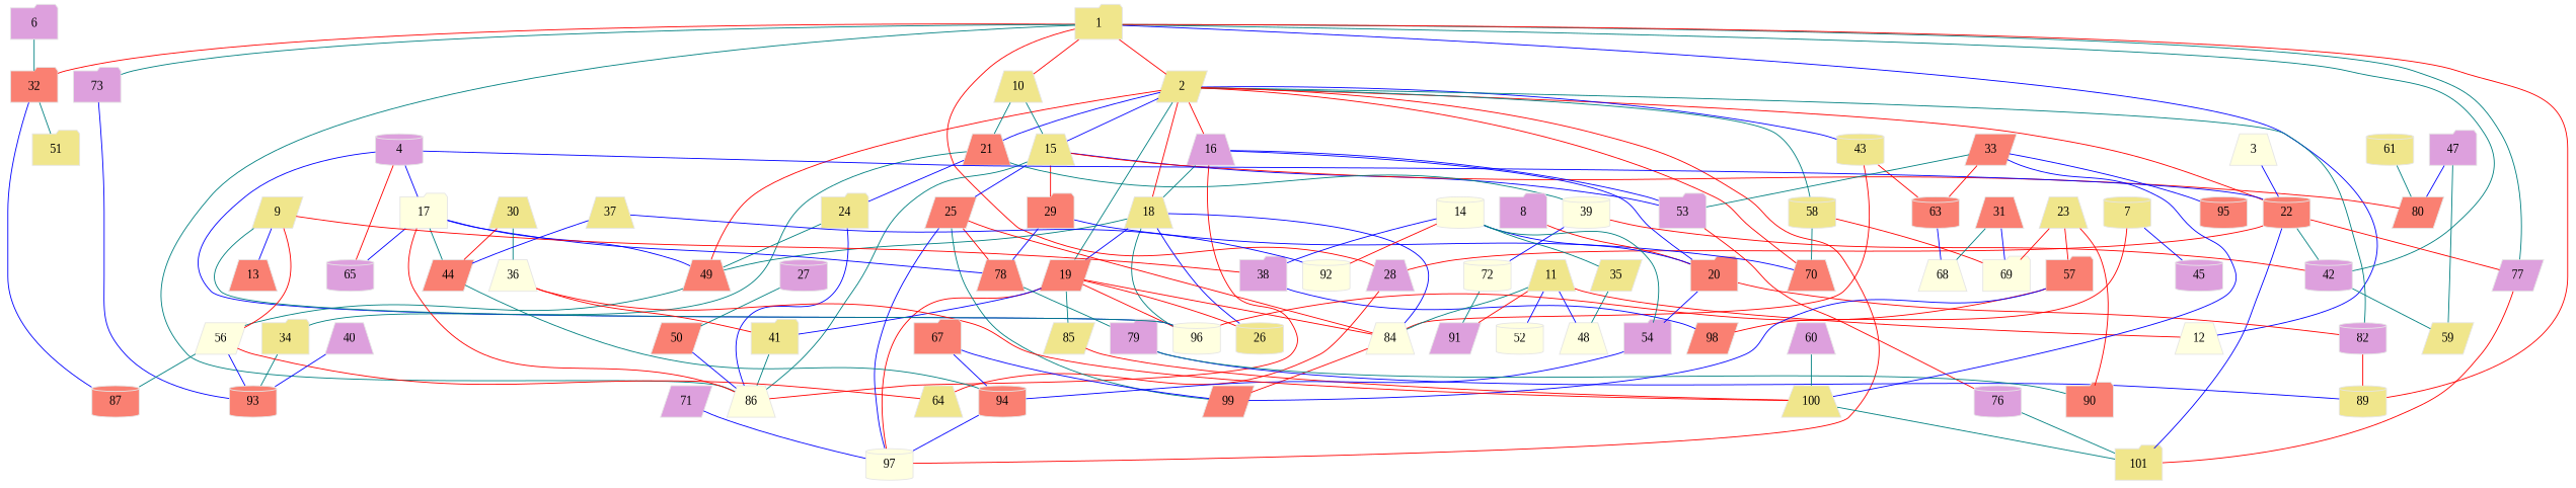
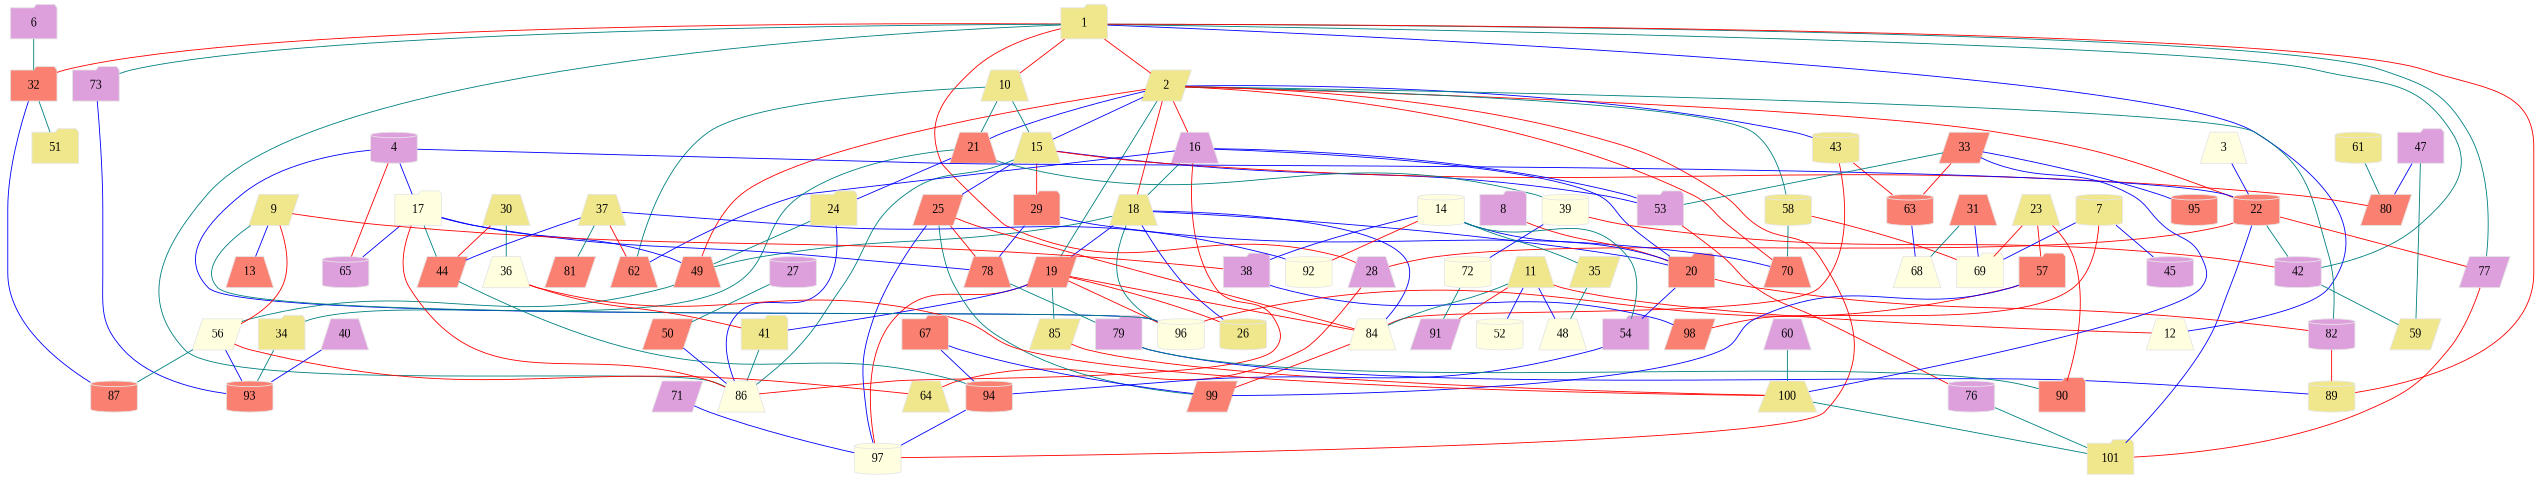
  graph {
    fontname="Liberation Serif"
    node [color=gray90 fillcolor=salmon fontname="Liberation Serif" shape=trapezium style=filled]
    edge [color=blue fontname="Liberation Serif" weight=1.0]
    1 [fillcolor=khaki shape=folder]
    2 [fillcolor=khaki shape=parallelogram]
    10 [fillcolor=khaki]
    12 [fillcolor=lightyellow]
    28 [fillcolor=plum]
    32 [shape=folder]
    42 [fillcolor=plum shape=cylinder]
    73 [fillcolor=plum shape=folder]
    77 [fillcolor=plum shape=parallelogram]
    86 [fillcolor=lightyellow]
    89 [fillcolor=khaki shape=cylinder]
    15 [fillcolor=khaki]
    16 [fillcolor=plum]
    18 [fillcolor=khaki]
    19 [shape=parallelogram]
    21
    22 [shape=cylinder]
    43 [fillcolor=khaki shape=cylinder]
    49
    58 [fillcolor=khaki shape=cylinder]
    70
    82 [fillcolor=plum shape=cylinder]
    97 [fillcolor=lightyellow shape=cylinder]
+   62
    64 [fillcolor=khaki]
    51 [fillcolor=khaki shape=folder]
    87 [shape=cylinder]
    59 [fillcolor=khaki shape=parallelogram]
    93 [shape=cylinder]
    101 [fillcolor=khaki shape=folder]
    25 [shape=parallelogram]
    29 [shape=folder]
    53 [fillcolor=plum shape=folder]
    80 [shape=parallelogram]
    20 [shape=folder]
    96 [fillcolor=lightyellow shape=cylinder]
    84 [fillcolor=lightyellow]
    26 [fillcolor=khaki shape=cylinder]
    41 [fillcolor=khaki shape=folder]
    85 [fillcolor=khaki shape=parallelogram]
    24 [fillcolor=khaki shape=folder]
    34 [fillcolor=khaki shape=folder]
    39 [fillcolor=lightyellow shape=cylinder]
    63 [shape=cylinder]
    56 [fillcolor=lightyellow shape=parallelogram]
    69 [fillcolor=lightyellow shape=folder]
    3 [fillcolor=lightyellow]
    4 [fillcolor=plum shape=cylinder]
    17 [fillcolor=lightyellow shape=folder]
    65 [fillcolor=plum shape=cylinder]
    44 [shape=parallelogram]
    78
    6 [fillcolor=plum shape=folder]
    7 [fillcolor=khaki shape=cylinder]
    45 [fillcolor=plum shape=cylinder]
    98 [shape=parallelogram]
    8 [fillcolor=plum shape=folder]
    54 [fillcolor=plum shape=folder]
    9 [fillcolor=khaki shape=parallelogram]
    13
    38 [fillcolor=plum shape=folder]
    11 [fillcolor=khaki]
    48 [fillcolor=lightyellow]
    52 [fillcolor=lightyellow shape=cylinder]
    91 [fillcolor=plum shape=parallelogram]
    99 [shape=parallelogram]
    14 [fillcolor=lightyellow shape=cylinder]
    35 [fillcolor=khaki shape=parallelogram]
    92 [fillcolor=lightyellow shape=cylinder]
    94 [shape=cylinder]
    76 [fillcolor=plum shape=cylinder]
    79 [fillcolor=plum shape=folder]
    100 [fillcolor=khaki]
    72 [fillcolor=lightyellow shape=cylinder]
    23 [fillcolor=khaki]
    57 [shape=folder]
    90 [shape=folder]
    27 [fillcolor=plum shape=cylinder]
    50 [shape=parallelogram]
    30 [fillcolor=khaki]
    36 [fillcolor=lightyellow]
    31
    68 [fillcolor=lightyellow]
    33 [shape=parallelogram]
    95 [shape=cylinder]
    60 [fillcolor=plum]
    37 [fillcolor=khaki]
+   81 [shape=parallelogram]
    40 [fillcolor=plum]
    47 [fillcolor=plum shape=folder]
    61 [fillcolor=khaki shape=cylinder]
    67 [shape=folder]
    71 [fillcolor=plum shape=parallelogram]
    1 -- 2 [color=red]
    1 -- 10 [color=red]
    1 -- 12
    1 -- 28 [color=red]
    1 -- 32 [color=red]
    1 -- 42 [color=teal]
    1 -- 73 [color=teal]
    1 -- 77 [color=teal]
    1 -- 86 [color=teal]
    1 -- 89 [color=red]
    2 -- 15
    2 -- 16 [color=red]
    2 -- 18 [color=red weight=2.0]
    2 -- 19 [color=teal]
    2 -- 21
    2 -- 22 [color=red]
    2 -- 43
    2 -- 49 [color=red]
    2 -- 58 [color=teal]
    2 -- 70 [color=red]
    2 -- 82 [color=teal]
    2 -- 97 [color=red]
    10 -- 15 [color=teal]
    10 -- 21 [color=teal]
+   10 -- 62 [color=teal]
    28 -- 64 [color=red]
    32 -- 51 [color=teal]
    32 -- 87
    42 -- 59 [color=teal]
    73 -- 93
    77 -- 101 [color=red]
    15 -- 86 [color=teal]
    15 -- 25
    15 -- 29 [color=red]
    15 -- 53
    15 -- 80 [color=red]
    16 -- 86 [color=red]
    16 -- 18 [color=teal]
+   16 -- 62
    16 -- 53
    16 -- 20
    18 -- 19 [weight=4.0]
    18 -- 49 [color=teal]
+   18 -- 20
    18 -- 96 [color=teal]
    18 -- 84
    18 -- 26
    19 -- 97 [color=red]
    19 -- 96 [color=red]
    19 -- 84 [color=red]
    19 -- 26 [color=red]
    19 -- 41
    19 -- 85 [color=teal]
    21 -- 24
    21 -- 34 [color=teal]
    21 -- 39 [color=teal]
    22 -- 28 [color=red]
    22 -- 42 [color=teal]
    22 -- 77 [color=red]
    22 -- 101
    43 -- 84 [color=red]
    43 -- 63 [color=red]
    49 -- 56 [color=teal]
    58 -- 70 [color=teal]
    58 -- 69 [color=red]
    82 -- 89 [color=red]
    25 -- 97
    25 -- 84 [color=red]
    25 -- 78 [color=red]
    25 -- 99 [color=teal]
    29 -- 70
    29 -- 78
    53 -- 76 [color=red]
    20 -- 82 [color=red]
    20 -- 54
    84 -- 99 [color=red]
    41 -- 86 [color=teal]
    85 -- 100 [color=red]
    24 -- 86
    24 -- 49 [color=teal]
    34 -- 93 [color=teal]
    39 -- 42 [color=red]
    39 -- 72
    63 -- 68
    56 -- 64 [color=red]
    56 -- 87 [color=teal]
    56 -- 93
    3 -- 22
    4 -- 22
    4 -- 96
    4 -- 17
    4 -- 65 [color=red]
    17 -- 86 [color=red]
    17 -- 49
    17 -- 65
    17 -- 44 [color=teal]
    17 -- 78
    44 -- 94 [color=teal]
    78 -- 79 [color=teal]
    6 -- 32 [color=teal]
+   7 -- 69
    7 -- 45
    7 -- 98 [color=red]
    8 -- 20 [color=red]
    54 -- 94
    9 -- 96 [color=teal]
    9 -- 56 [color=red]
    9 -- 13
    9 -- 38 [color=red]
    38 -- 98
    11 -- 12 [color=red]
    11 -- 84 [color=teal]
    11 -- 48
    11 -- 52
    11 -- 91 [color=red]
    14 -- 20
    14 -- 54 [color=teal]
    14 -- 38
    14 -- 35 [color=teal]
    14 -- 92 [color=red]
    35 -- 48 [color=teal]
    94 -- 97
    76 -- 101 [color=teal]
    79 -- 89
    79 -- 90 [color=teal]
    100 -- 101 [color=teal]
    72 -- 91 [color=teal]
    23 -- 69 [color=red]
    23 -- 57 [color=red]
    23 -- 90 [color=red]
    57 -- 96 [color=red]
    57 -- 99
    27 -- 50 [color=teal]
    50 -- 86
    30 -- 44 [color=red]
    30 -- 36 [color=teal]
    36 -- 41 [color=red]
    36 -- 100 [color=red]
    31 -- 69
    31 -- 68 [color=teal]
    33 -- 53 [color=teal]
    33 -- 63 [color=red]
    33 -- 100
    33 -- 95
    60 -- 100 [color=teal]
+   37 -- 62 [color=red]
    37 -- 44
    37 -- 92
+   37 -- 81 [color=teal]
    40 -- 93
    47 -- 59 [color=teal]
    47 -- 80
    61 -- 80 [color=teal]
    67 -- 99
    67 -- 94
    71 -- 97
  }
